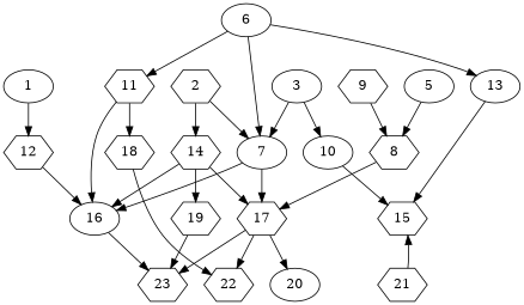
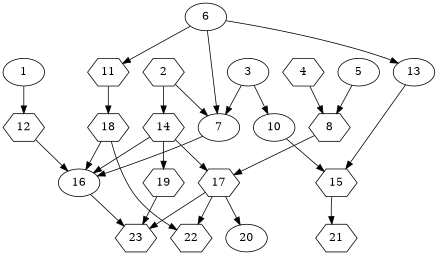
  digraph {
    node [alpha=0.07 shape=hexagon]
    1 [expect_size=27226152242350008 shape=ellipse]
    12 [alpha=0.05 expect_size=11292592472019732]
    16 [alpha=0.14 expect_size=219587824409750011904 shape=ellipse]
    23 [alpha=0.09 expect_size=146926579517814976]
    2 [alpha=0.13 expect_size=506775646555867072]
    7 [alpha=0.04 expect_size=160344867186106048 shape=ellipse]
    14 [alpha=0.01 expect_size=16844376545341472768]
    17 [expect_size=257526737043848167424]
    19 [alpha=0.09 expect_size=877419796109948]
    20 [expect_size=364259792004048960 shape=ellipse]
    22 [alpha=0.13 expect_size=56534199523960192]
    3 [alpha=0.13 expect_size=2709668408375000 shape=ellipse]
    10 [alpha=0.00 expect_size=108905182337495200 shape=ellipse]
    15 [alpha=0.09 expect_size=15443159506724323328]
    21 [alpha=0.05 expect_size=208423057679712256000]
-   4 [alpha=0.16 expect_size=199611949938766048 label=9]
+   4 [alpha=0.16 expect_size=199611949938766048]
    8 [alpha=0.05 expect_size=1922844510388224000]
    5 [expect_size=100292140110466000 shape=ellipse]
    6 [alpha=0.09 expect_size=128489394100290224 shape=ellipse]
    11 [alpha=0.09 expect_size=764961448392221952]
    13 [expect_size=75793612541437935616 shape=ellipse]
    18 [alpha=0.00 expect_size=115397909604739]
    1 -> 12
    12 -> 16
    16 -> 23
    2 -> 7
    2 -> 14
    7 -> 16
-   7 -> 17
    14 -> 16
    14 -> 17
    14 -> 19
    17 -> 23
    17 -> 20
    17 -> 22
    19 -> 23
    3 -> 7
    3 -> 10
    10 -> 15
-   21 -> 15
+   15 -> 21
    4 -> 8
    8 -> 17
    5 -> 8
    6 -> 7
    6 -> 11
    6 -> 13
-   11 -> 16
+   18 -> 16
    11 -> 18
    13 -> 15
    18 -> 22
  }
